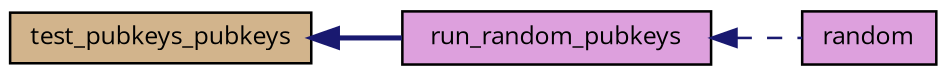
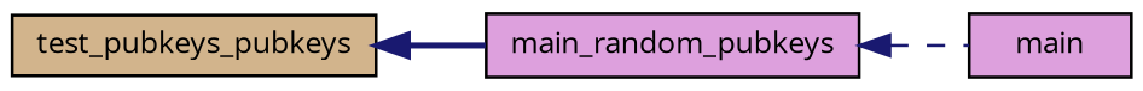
  digraph {
    fontname="Open Sans"
    rankdir=LR
    node [color=black fillcolor=plum fontname="Open Sans" fontsize=10 shape=record style=filled]
    edge [color=midnightblue dir=back fontname="Open Sans" fontsize=10 labelfontname=Helvetica labelfontsize=10]
    n1 [fillcolor=tan fontcolor=black height=0.2 label=test_pubkeys_pubkeys width=0.4]
-   n2 [height=0.2 label=run_random_pubkeys width=0.4]
-   n3 [height=0.2 label=random width=0.4]
+   n2 [height=0.2 label=main_random_pubkeys width=0.4]
+   n3 [height=0.2 label=main width=0.4]
    n1 -> n2 [style=bold]
    n2 -> n3 [style=dashed]
  }
